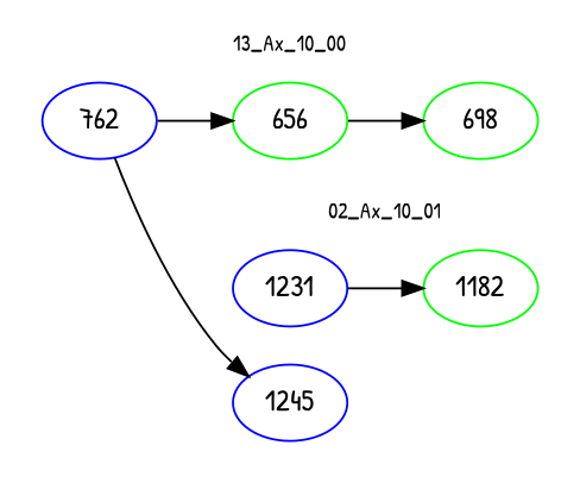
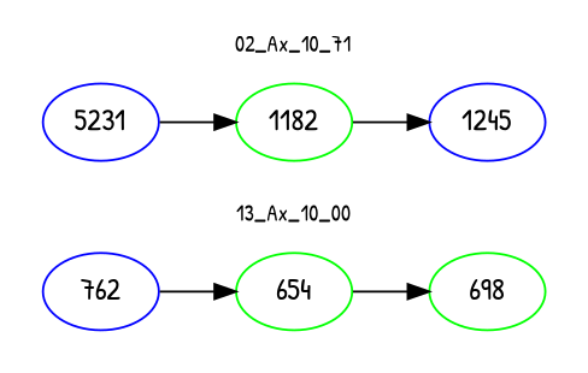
  digraph {
    fontname="Patrick Hand"
    rankdir=LR
    node [color=blue fontname="Patrick Hand"]
    edge [color=black fontname="Patrick Hand"]
    n1 [label=762]
-   n2 [color=green label=656]
+   n2 [color=green label=654]
    n3 [color=green label=698]
-   n4 [label=1231]
+   n4 [label=5231]
    n5 [color=green label=1182]
    n6 [label=1245]
    subgraph cluster_1 {
      color=white
      fontsize=10
      label="13_Ax_10_00"
      n1
      n2
      n3
    }
    subgraph cluster_2 {
      color=white
      fontsize=10
-     label="02_Ax_10_01"
+     label="02_Ax_10_71"
      n4
      n5
      n6
    }
    n1 -> n2
    n2 -> n3
    n4 -> n5
-   n1 -> n6
+   n5 -> n6
  }
